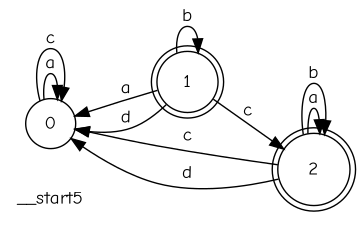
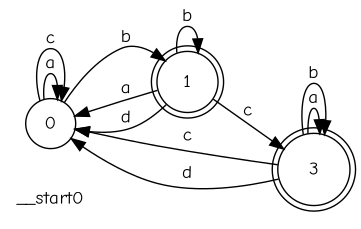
  digraph {
    fontname="Comic Neue"
    rankdir=LR
    node [fontname="Comic Neue" shape=doublecircle color=black fillcolor=white style="rounded,filled"]
    edge [fontname="Comic Neue"]
-   __start0 [shape=none label=__start5 color="" fillcolor="" style=""]
+   __start0 [shape=none color="" fillcolor="" style=""]
    n2 [label=0 shape=circle style=filled]
    n3 [label=1]
-   n4 [label=2]
+   n4 [label=3]
    n2 -> n2 [label=a]
    n2 -> n2 [label=c]
+   n2 -> n3 [label=b]
    n3 -> n2 [label=a]
    n3 -> n2 [label=d]
    n3 -> n3 [label=b]
    n3 -> n4 [label=c]
    n4 -> n2 [label=c]
    n4 -> n2 [label=d]
    n4 -> n4 [label=a]
    n4 -> n4 [label=b]
  }
